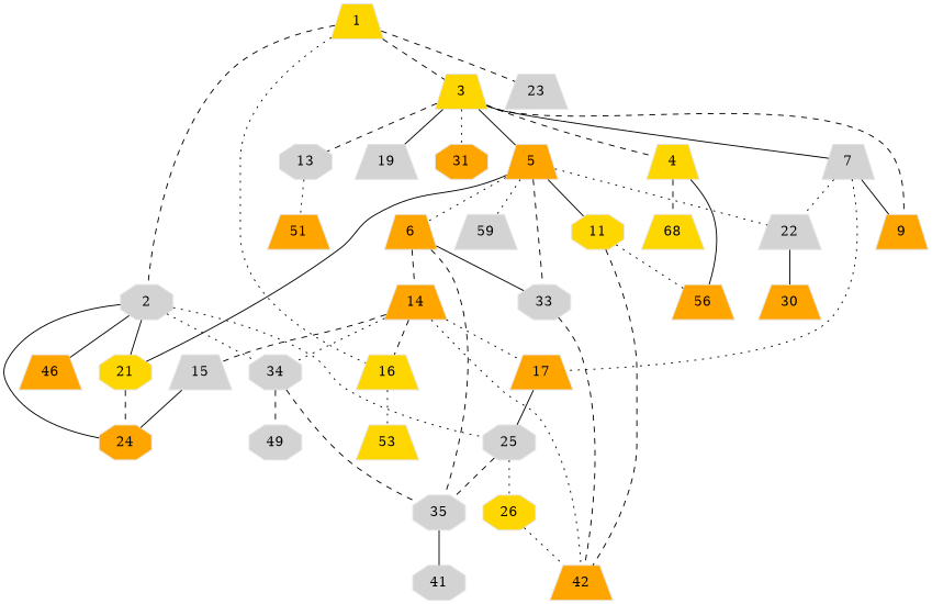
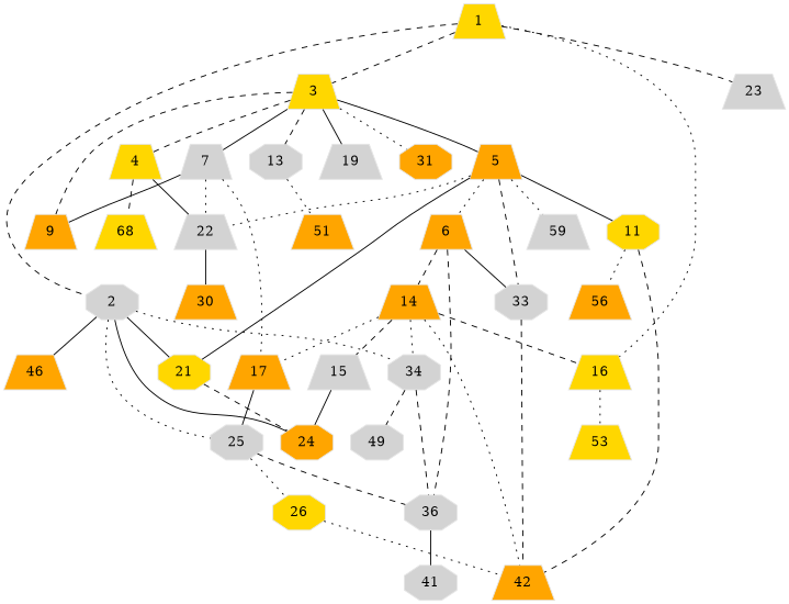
  graph {
    node [color=gray90 fillcolor=lightgrey shape=trapezium style=filled]
    edge [style=dashed]
    1 [fillcolor=gold super="+18"]
    2 [shape=octagon super="+32"]
    3 [fillcolor=gold super="+10"]
    16 [fillcolor=gold super="+50"]
    23
    21 [fillcolor=gold shape=octagon super="+43"]
    24 [fillcolor=orange shape=octagon super="+28"]
    25 [shape=octagon super="+39"]
    34 [shape=octagon super="+38"]
    46 [fillcolor=orange]
    4 [fillcolor=gold super="+57"]
    5 [fillcolor=orange super="+8"]
    7 [super="+12"]
    9 [fillcolor=orange super="+40"]
    13 [shape=octagon super="+54"]
    19 [super="+20"]
    31 [fillcolor=orange shape=octagon]
    53 [fillcolor=gold]
-   35 [shape=octagon super="+58"]
+   35 [shape=octagon super="+58" label=36]
    26 [fillcolor=gold shape=octagon super="+27"]
    49 [shape=octagon]
    n22 [fillcolor=gold label=68]
    56 [fillcolor=orange]
    6 [fillcolor=orange]
    11 [fillcolor=gold shape=octagon super="+36"]
    22 [super="+29"]
    33 [shape=octagon]
    59
    17 [fillcolor=orange super="+55"]
    51 [fillcolor=orange]
    14 [fillcolor=orange super="+37"]
    42 [fillcolor=orange super="+45"]
    30 [fillcolor=orange super="+52"]
    15 [super="+44"]
    41 [shape=octagon]
    1 -- 2
    1 -- 3
    1 -- 16 [style=dotted]
    1 -- 23
    2 -- 21 [style=solid]
    2 -- 24 [style=solid]
    2 -- 25 [style=dotted]
    2 -- 34 [style=dotted]
    2 -- 46 [style=solid]
    3 -- 4
    3 -- 5 [style=solid]
    3 -- 7 [style=solid]
    3 -- 9
    3 -- 13
    3 -- 19 [style=solid]
    3 -- 31 [style=dotted]
    16 -- 53 [style=dotted]
    21 -- 24
    25 -- 35
    25 -- 26 [style=dotted]
    34 -- 35
    34 -- 49
    4 -- n22
-   4 -- 56 [style=solid]
+   4 -- 22 [style=solid]
    5 -- 21 [style=solid]
    5 -- 6 [style=dotted]
    5 -- 11 [style=solid]
    5 -- 22 [style=dotted]
    5 -- 33
    5 -- 59 [style=dotted]
    7 -- 9 [style=solid weight=2]
    7 -- 22 [style=dotted]
    7 -- 17 [style=dotted]
    13 -- 51 [style=dotted]
    35 -- 41 [style=solid]
    26 -- 42 [style=dotted]
    6 -- 35
    6 -- 33 [style=solid]
    6 -- 14
    11 -- 56 [style=dotted]
    11 -- 42
    22 -- 30 [style=solid]
    33 -- 42
    17 -- 25 [style=solid]
    14 -- 16
    14 -- 34 [style=dotted]
    14 -- 17 [style=dotted]
    14 -- 42 [style=dotted]
    14 -- 15
    15 -- 24 [style=solid]
  }
